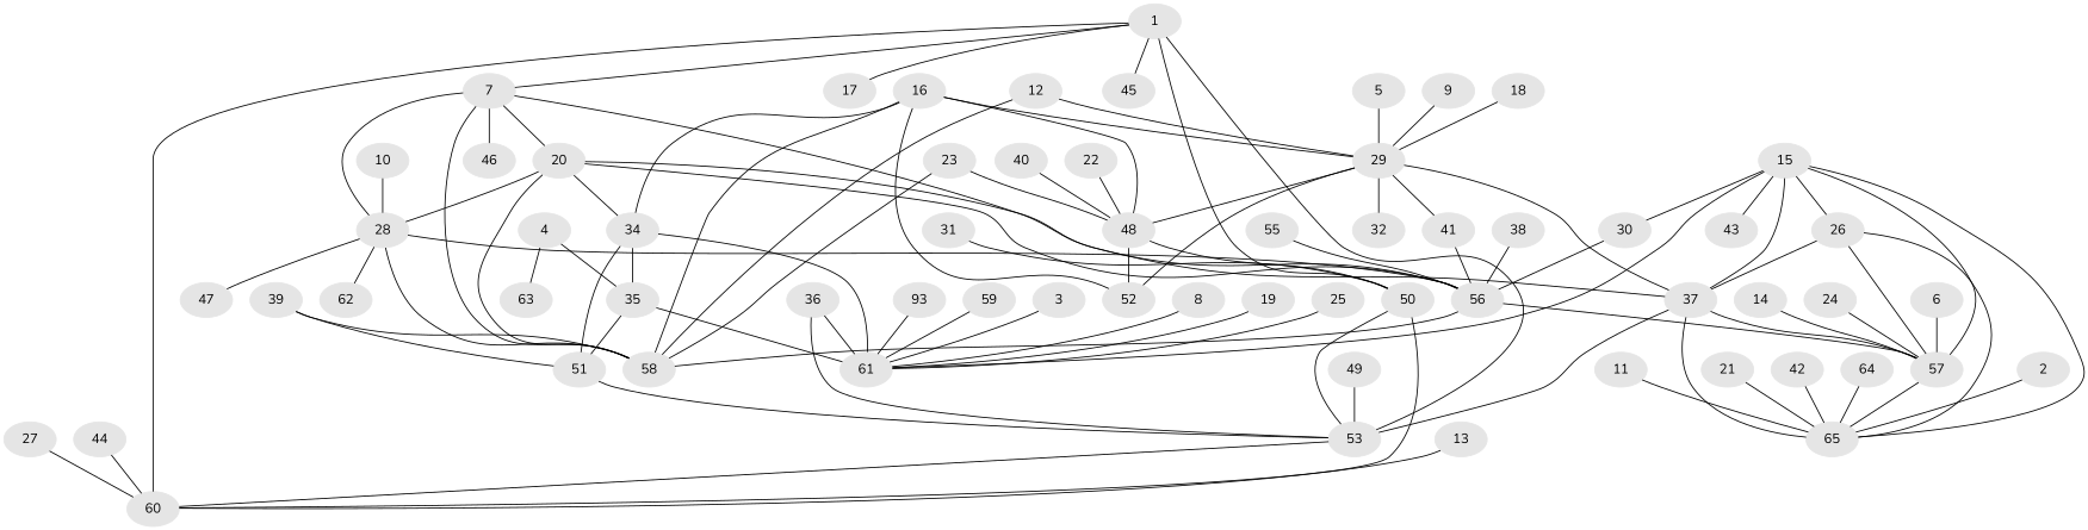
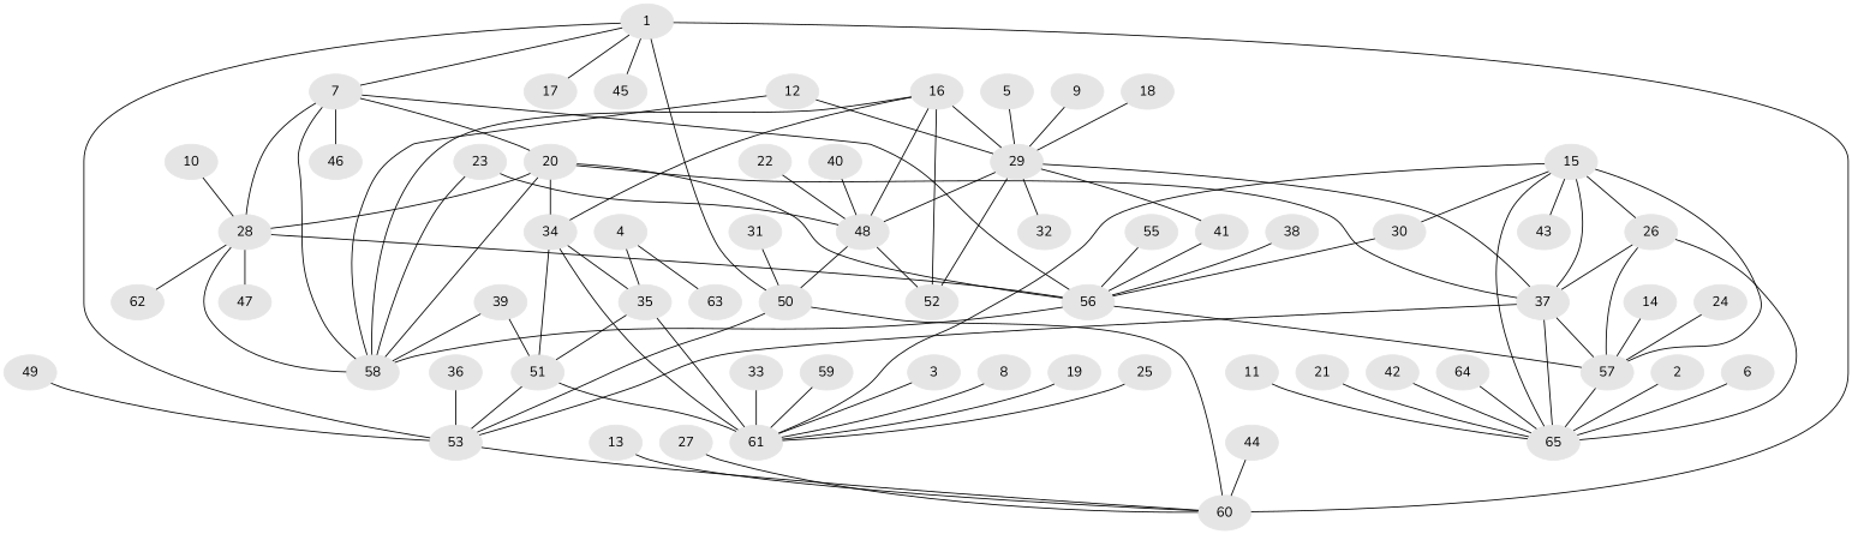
  graph {
    fontname=Nunito
    node [color=gray90 fontname=Nunito style=filled]
    edge [fontname=Nunito weight=1.0]
    1
    7
    17
    45
    50
    53
    60
    20
    28
    46
    56
    58
    2
    65
    3
    61
    4
    35
    63
    51
    5
    29
    37
    48
    52
    32
    41
    6
    34
    47
    62
    57
    8
    9
    10
    11
    12
    13
    14
    15
    26
    30
    43
    16
    18
    19
    21
    22
    23
    24
    25
    27
    31
-   33 [label=93]
+   33
    36
    38
    39
    40
    42
    44
    49
    55
    59
    64
    1 -- 7
    1 -- 17
    1 -- 45
    1 -- 50 [weight=3.0]
    1 -- 53 [weight=3.0]
    1 -- 60 [weight=3.0]
    7 -- 20
    7 -- 28 [weight=2.0]
    7 -- 46
    7 -- 56
    7 -- 58
    50 -- 53
    50 -- 60
    53 -- 60
    20 -- 28 [weight=2.0]
    20 -- 56
    20 -- 58
    20 -- 37
    20 -- 34
    28 -- 56 [weight=2.0]
    28 -- 58 [weight=2.0]
    28 -- 47
    28 -- 62
    56 -- 58
    56 -- 57
    2 -- 65
    3 -- 61
    4 -- 35
    4 -- 63
    35 -- 61 [weight=2.0]
    35 -- 51 [weight=2.0]
    51 -- 53
-   36 -- 61 [weight=4.0]
+   51 -- 61 [weight=4.0]
    5 -- 29
    29 -- 37
    29 -- 48 [weight=2.0]
    29 -- 52 [weight=4.0]
    29 -- 32
    29 -- 41
    37 -- 53
    37 -- 65 [weight=2.0]
    37 -- 57 [weight=2.0]
    48 -- 50
    48 -- 52 [weight=2.0]
    41 -- 56
-   6 -- 57
+   6 -- 65
    34 -- 61 [weight=2.0]
    34 -- 35
    34 -- 51 [weight=2.0]
    57 -- 65
    8 -- 61
    9 -- 29
    10 -- 28
    11 -- 65
    12 -- 58
    12 -- 29
    13 -- 60
    14 -- 57
    15 -- 65
    15 -- 61
    15 -- 37 [weight=2.0]
    15 -- 57
    15 -- 26
    15 -- 30
    15 -- 43
    26 -- 65
    26 -- 37 [weight=2.0]
    26 -- 57
    30 -- 56
    16 -- 58
    16 -- 29 [weight=2.0]
    16 -- 48
    16 -- 52 [weight=2.0]
    16 -- 34
    18 -- 29
    19 -- 61
    21 -- 65
    22 -- 48
    23 -- 58
    23 -- 48
    24 -- 57
    25 -- 61
    27 -- 60
    31 -- 50
    33 -- 61
    36 -- 53
    38 -- 56
    39 -- 58
    39 -- 51
    40 -- 48
    42 -- 65
    44 -- 60
    49 -- 53
    55 -- 56
    59 -- 61
    64 -- 65
  }
